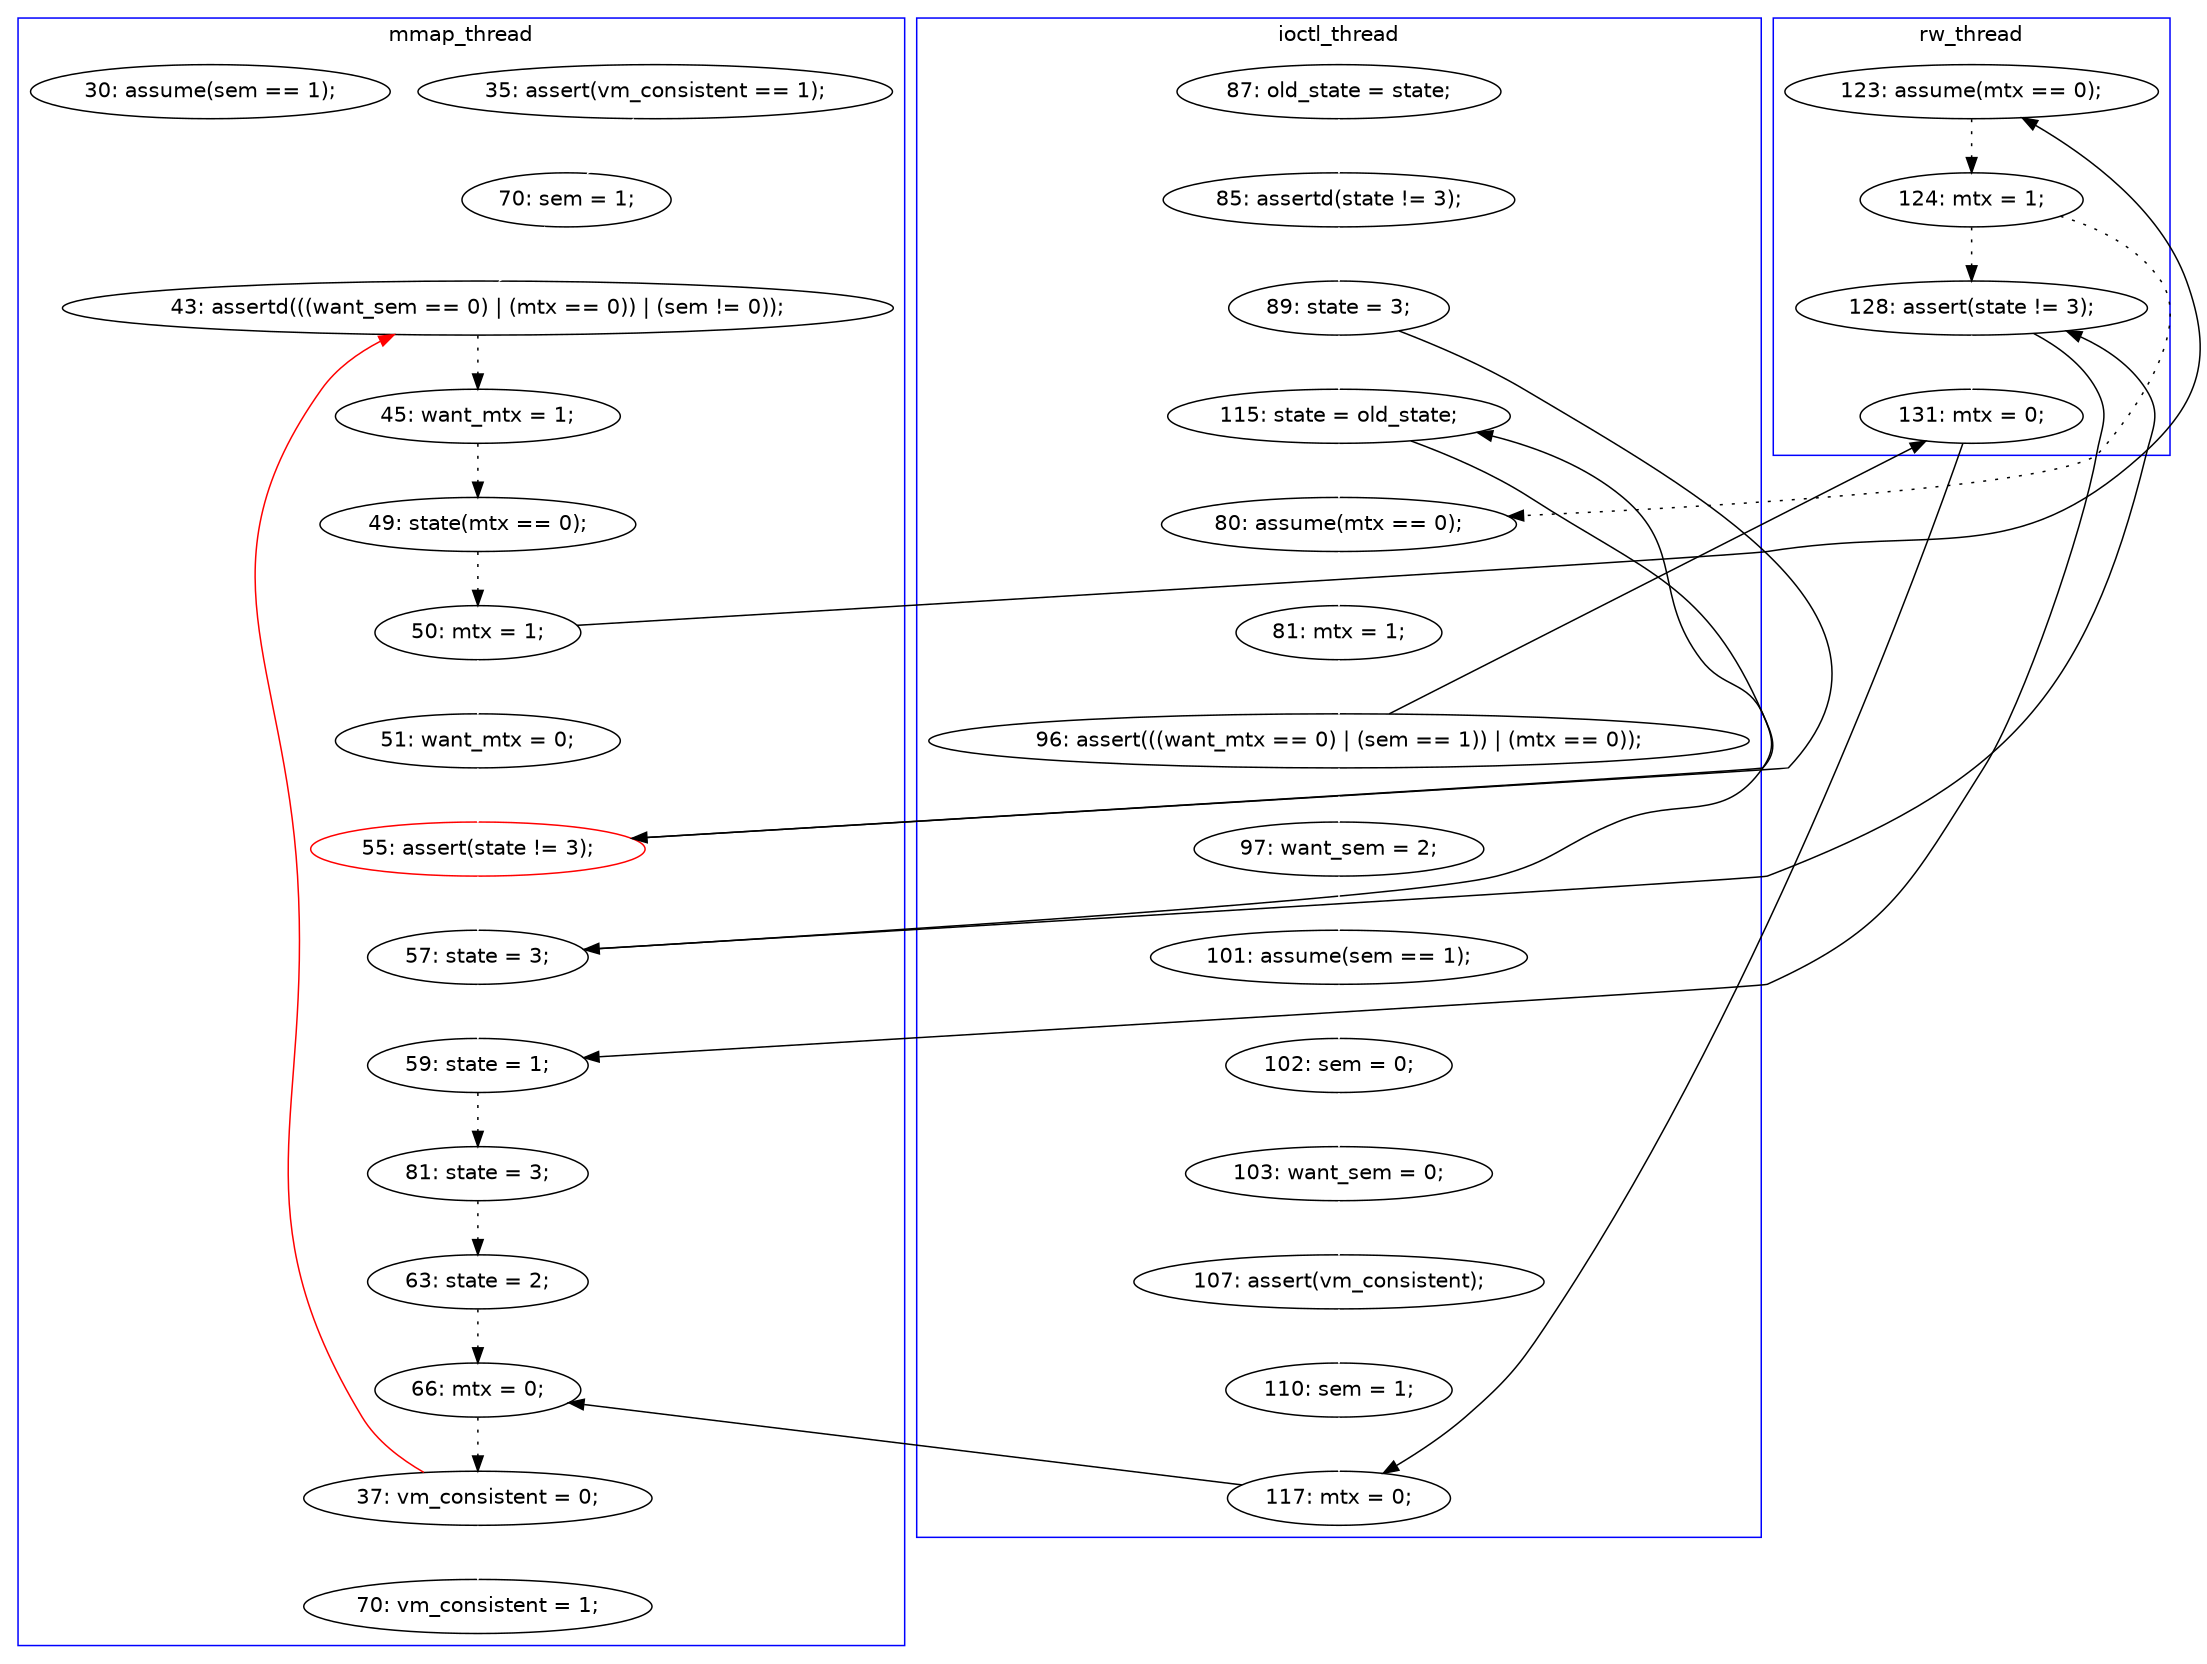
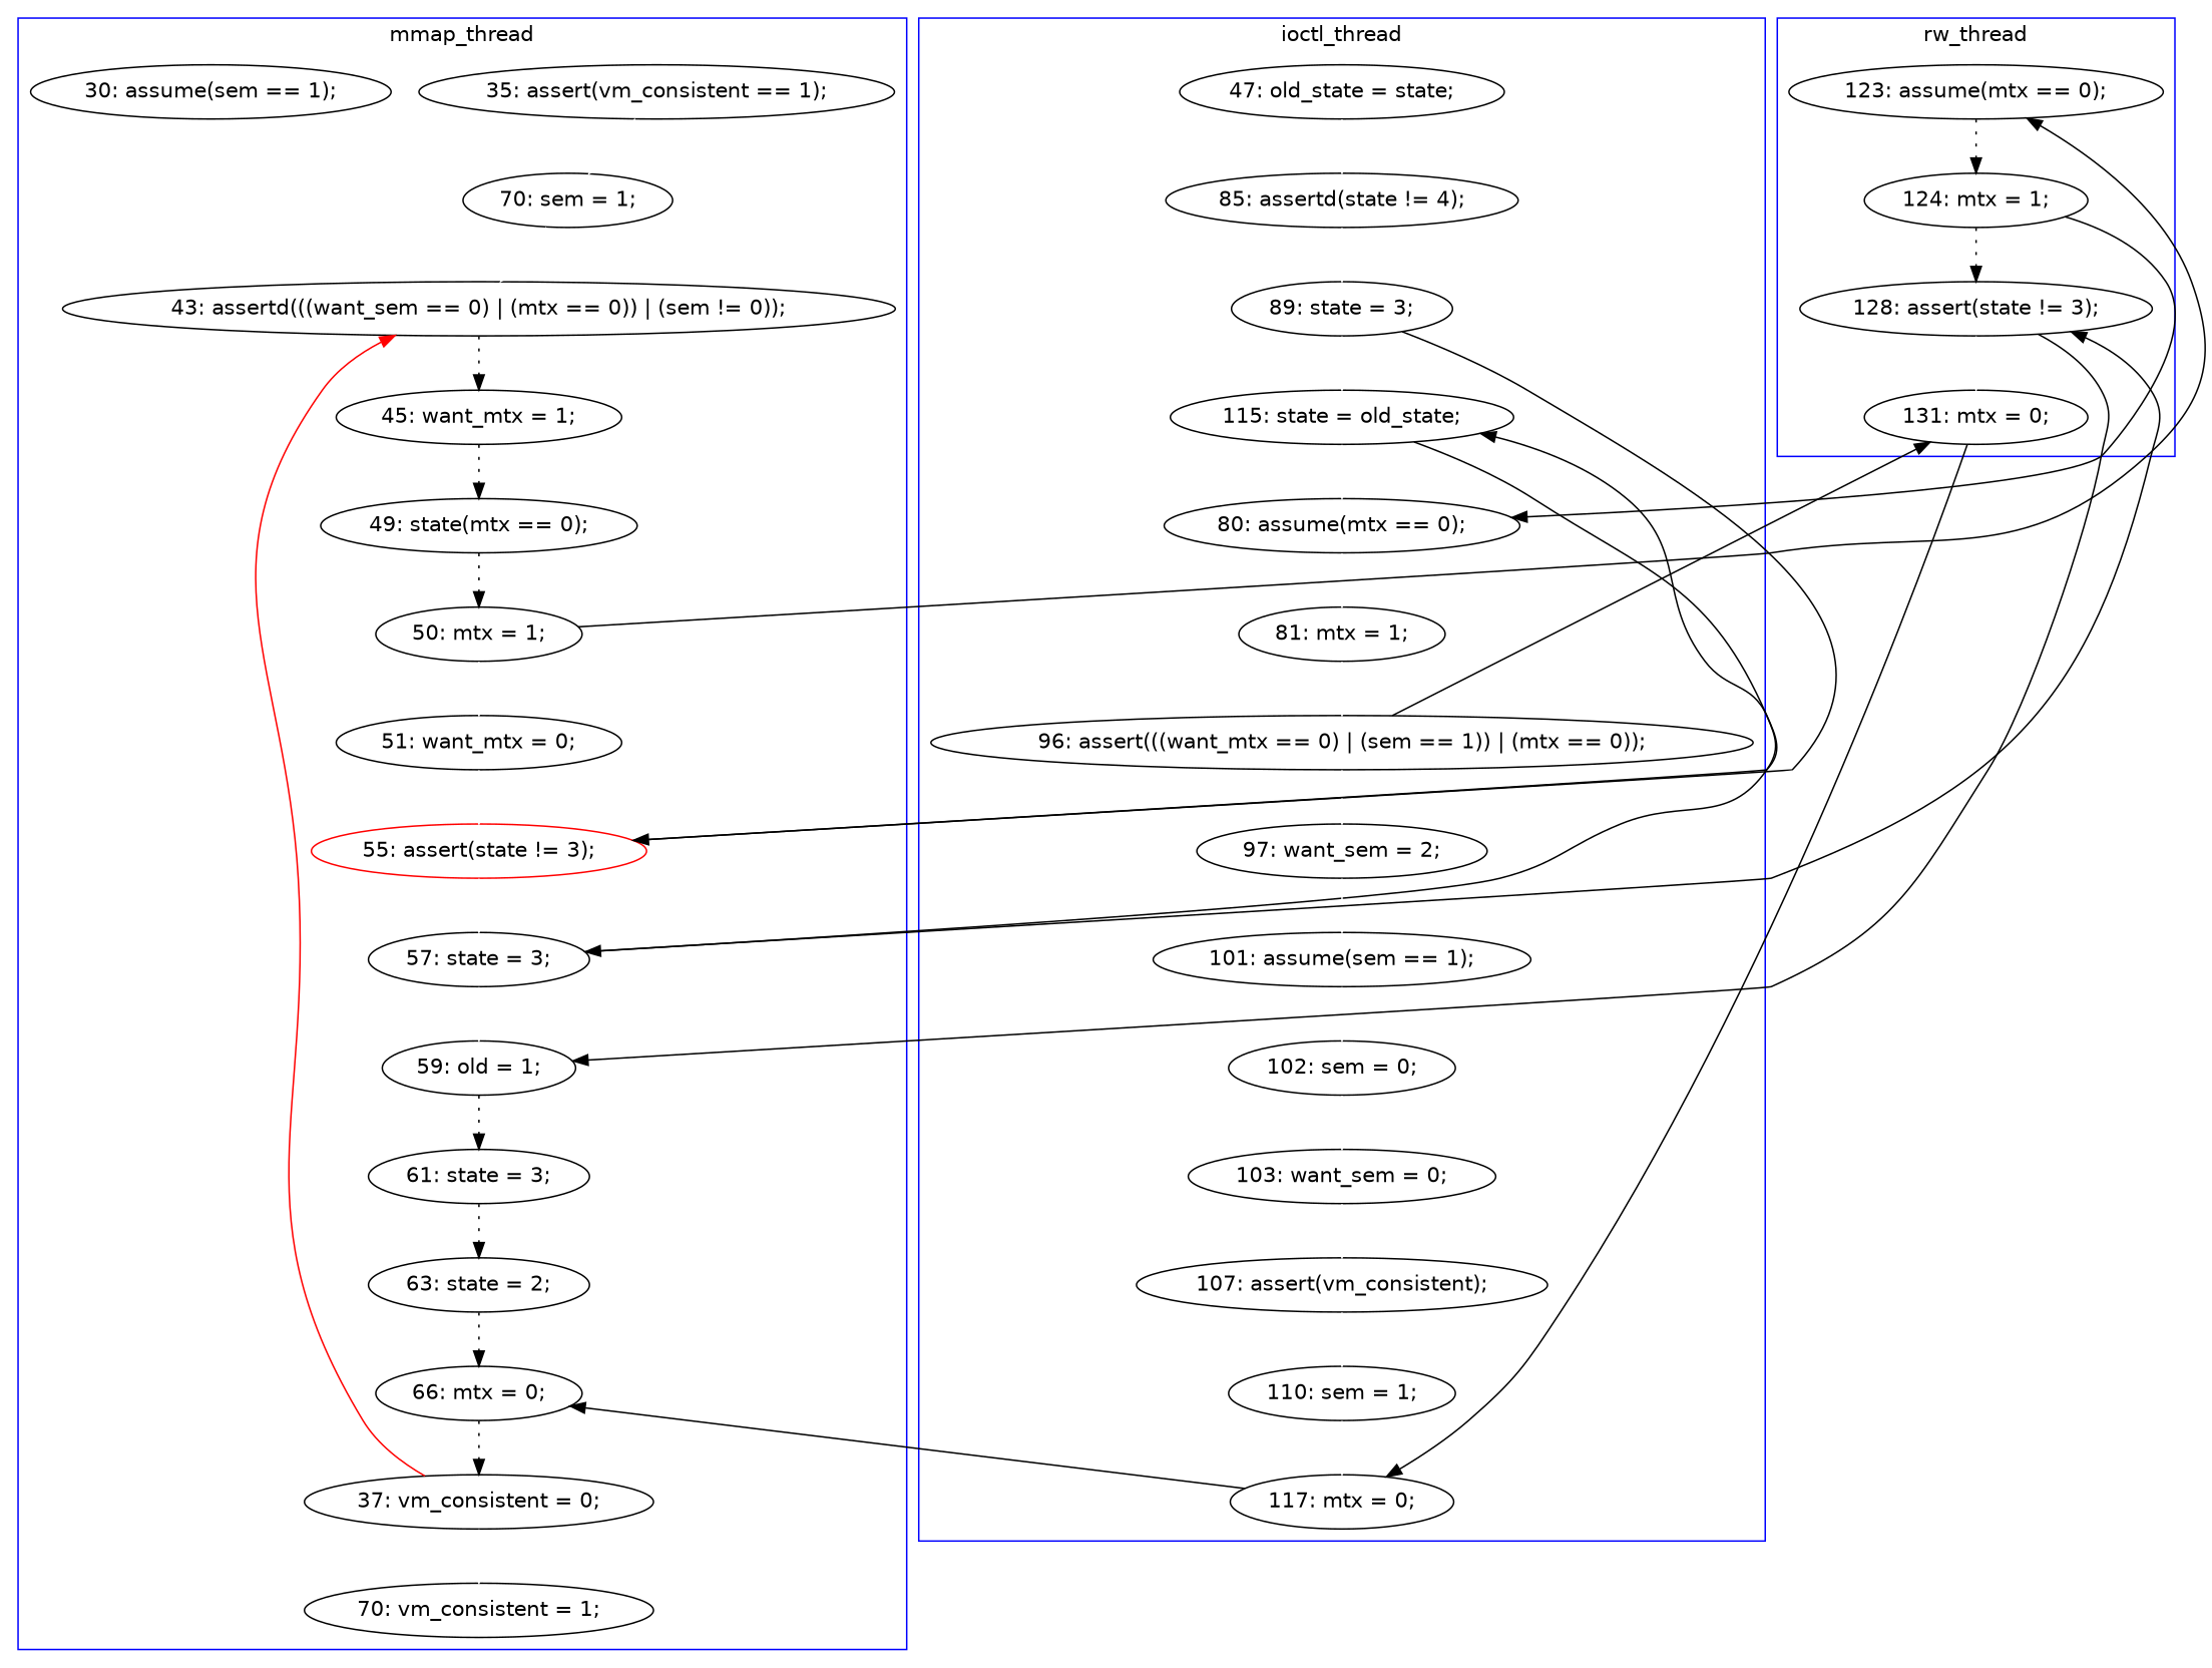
  digraph {
    fontname="DejaVu Sans"
    node [fontname="DejaVu Sans"]
    edge [color=white fontname="DejaVu Sans" style=solid]
    n1 [label="115: state = old_state;"]
    n2 [label="107: assert(vm_consistent);"]
    n3 [label="110: sem = 1;"]
    n4 [label="117: mtx = 0;"]
    n5 [label="80: assume(mtx == 0);"]
-   n6 [label="85: assertd(state != 3);"]
+   n6 [label="85: assertd(state != 4);"]
    n7 [label="89: state = 3;"]
    n8 [label="97: want_sem = 2;"]
    n9 [label="101: assume(sem == 1);"]
    n10 [label="102: sem = 0;"]
    n11 [label="103: want_sem = 0;"]
    n12 [label="81: mtx = 1;"]
-   n13 [label="87: old_state = state;"]
+   n13 [label="47: old_state = state;"]
    n14 [label="96: assert(((want_mtx == 0) | (sem == 1)) | (mtx == 0));"]
    n15 [label="131: mtx = 0;"]
    n16 [label="124: mtx = 1;"]
    n17 [label="128: assert(state != 3);"]
    n18 [label="123: assume(mtx == 0);"]
    n19 [label="51: want_mtx = 0;"]
    n20 [color=red label="55: assert(state != 3);"]
    n21 [label="35: assert(vm_consistent == 1);"]
    n22 [label="50: mtx = 1;"]
    n23 [label="57: state = 3;"]
    n24 [label="37: vm_consistent = 0;"]
    n25 [label="70: vm_consistent = 1;"]
    n26 [label="45: want_mtx = 1;"]
    n27 [label="49: state(mtx == 0);"]
    n28 [label="43: assertd(((want_sem == 0) | (mtx == 0)) | (sem != 0));"]
    n29 [label="70: sem = 1;"]
    n30 [label="66: mtx = 0;"]
-   n31 [label="59: state = 1;"]
-   n32 [label="81: state = 3;"]
+   n31 [label="59: old = 1;"]
+   n32 [label="61: state = 3;"]
    n33 [label="63: state = 2;"]
    n34 [label="30: assume(sem == 1);"]
    subgraph cluster_1 {
      color=blue
      label=ioctl_thread
      n1
      n2
      n3
      n4
      n5
      n6
      n7
      n8
      n9
      n10
      n11
      n12
      n13
      n14
    }
    subgraph cluster_2 {
      color=blue
      label=rw_thread
      n15
      n16
      n17
      n18
    }
    subgraph cluster_3 {
      color=blue
      label=mmap_thread
      n19
      n20
      n21
      n22
      n23
      n24
      n25
      n26
      n27
      n28
      n29
      n30
      n31
      n32
      n33
      n34
    }
    n1 -> n5
    n1 -> n23 [color=black constraint=false]
    n2 -> n3
    n3 -> n4
    n4 -> n30 [color=black constraint=false]
    n5 -> n12
    n6 -> n7
    n7 -> n1
    n7 -> n20 [color=black constraint=false]
    n8 -> n9
    n9 -> n10
    n10 -> n11
    n11 -> n2
    n12 -> n14
    n13 -> n6
    n14 -> n8
    n14 -> n15 [color=black constraint=false]
    n15 -> n4 [color=black constraint=false]
-   n16 -> n5 [color=black constraint=false style=dotted]
+   n16 -> n5 [color=black constraint=false]
    n16 -> n17 [color=black style=dotted]
    n17 -> n15
    n17 -> n31 [color=black constraint=false]
    n18 -> n16 [color=black style=dotted]
    n19 -> n20
    n20 -> n1 [color=black constraint=false]
    n20 -> n23
    n21 -> n29
    n22 -> n18 [color=black constraint=false]
    n22 -> n19
    n23 -> n17 [color=black constraint=false]
    n23 -> n31
    n24 -> n25
    n24 -> n28 [color=red constraint=false]
    n26 -> n27 [color=black style=dotted]
    n27 -> n22 [color=black style=dotted]
    n28 -> n26 [color=black style=dotted]
    n29 -> n28
    n30 -> n24 [color=black style=dotted]
    n31 -> n32 [color=black style=dotted]
    n32 -> n33 [color=black style=dotted]
    n33 -> n30 [color=black style=dotted]
  }
